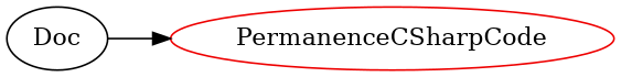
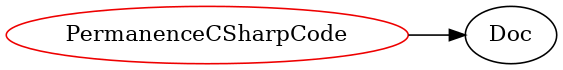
  digraph {
    rankdir=LR
    n1 [color=red2 label=PermanenceCSharpCode shape=oval]
    Doc
-   Doc -> n1
+   n1 -> Doc
  }
